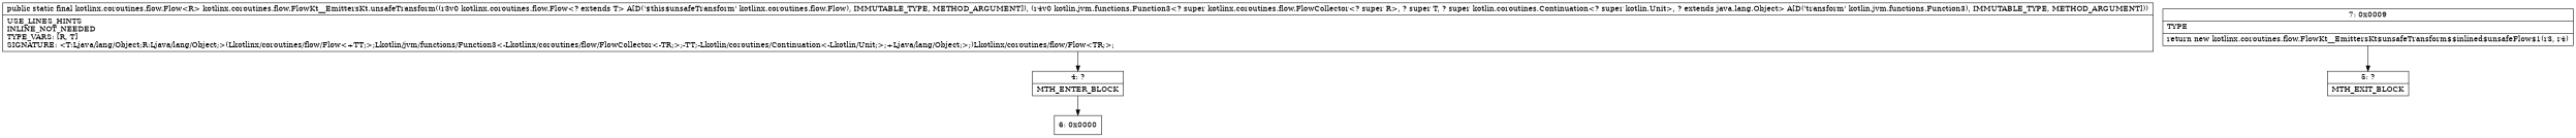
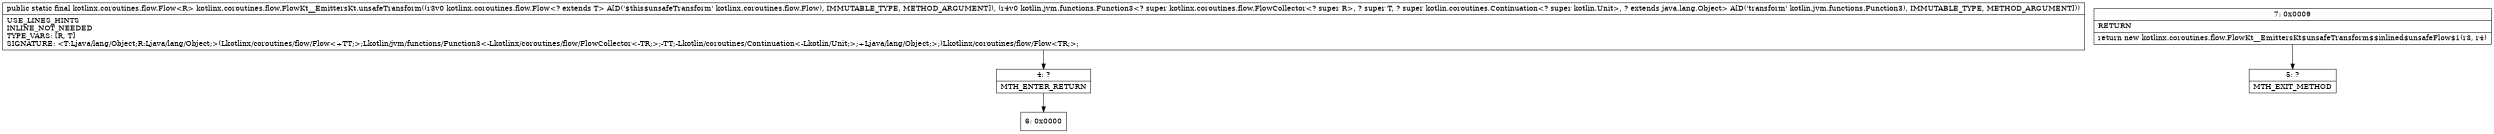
  digraph {
    node [shape=record]
-   n1 [label="{4\:\ ?|MTH_ENTER_BLOCK\l}"]
+   n1 [label="{4\:\ ?|MTH_ENTER_RETURN\l}"]
    n2 [label="{6\:\ 0x0000}"]
-   n3 [label="{7\:\ 0x0009|TYPE\l|return new kotlinx.coroutines.flow.FlowKt__EmittersKt$unsafeTransform$$inlined$unsafeFlow$1(r3, r4)\l}"]
-   n4 [label="{5\:\ ?|MTH_EXIT_BLOCK\l}"]
+   n3 [label="{7\:\ 0x0009|RETURN\l|return new kotlinx.coroutines.flow.FlowKt__EmittersKt$unsafeTransform$$inlined$unsafeFlow$1(r3, r4)\l}"]
+   n4 [label="{5\:\ ?|MTH_EXIT_METHOD\l}"]
    n5 [label="{public static final kotlinx.coroutines.flow.Flow\<R\> kotlinx.coroutines.flow.FlowKt__EmittersKt.unsafeTransform((r3v0 kotlinx.coroutines.flow.Flow\<? extends T\> A[D('$this$unsafeTransform' kotlinx.coroutines.flow.Flow), IMMUTABLE_TYPE, METHOD_ARGUMENT]), (r4v0 kotlin.jvm.functions.Function3\<? super kotlinx.coroutines.flow.FlowCollector\<? super R\>, ? super T, ? super kotlin.coroutines.Continuation\<? super kotlin.Unit\>, ? extends java.lang.Object\> A[D('transform' kotlin.jvm.functions.Function3), IMMUTABLE_TYPE, METHOD_ARGUMENT]))  | USE_LINES_HINTS\lINLINE_NOT_NEEDED\lTYPE_VARS: [R, T]\lSIGNATURE: \<T:Ljava\/lang\/Object;R:Ljava\/lang\/Object;\>(Lkotlinx\/coroutines\/flow\/Flow\<+TT;\>;Lkotlin\/jvm\/functions\/Function3\<\-Lkotlinx\/coroutines\/flow\/FlowCollector\<\-TR;\>;\-TT;\-Lkotlin\/coroutines\/Continuation\<\-Lkotlin\/Unit;\>;+Ljava\/lang\/Object;\>;)Lkotlinx\/coroutines\/flow\/Flow\<TR;\>;\l}"]
    n1 -> n2
    n3 -> n4
    n5 -> n1
  }
